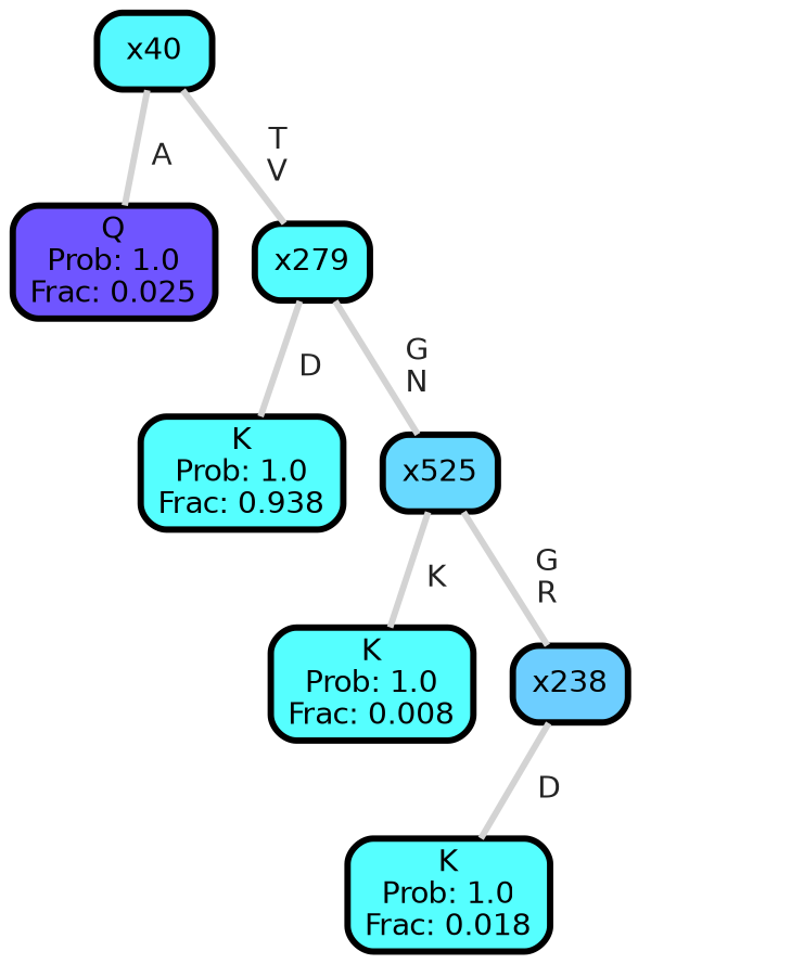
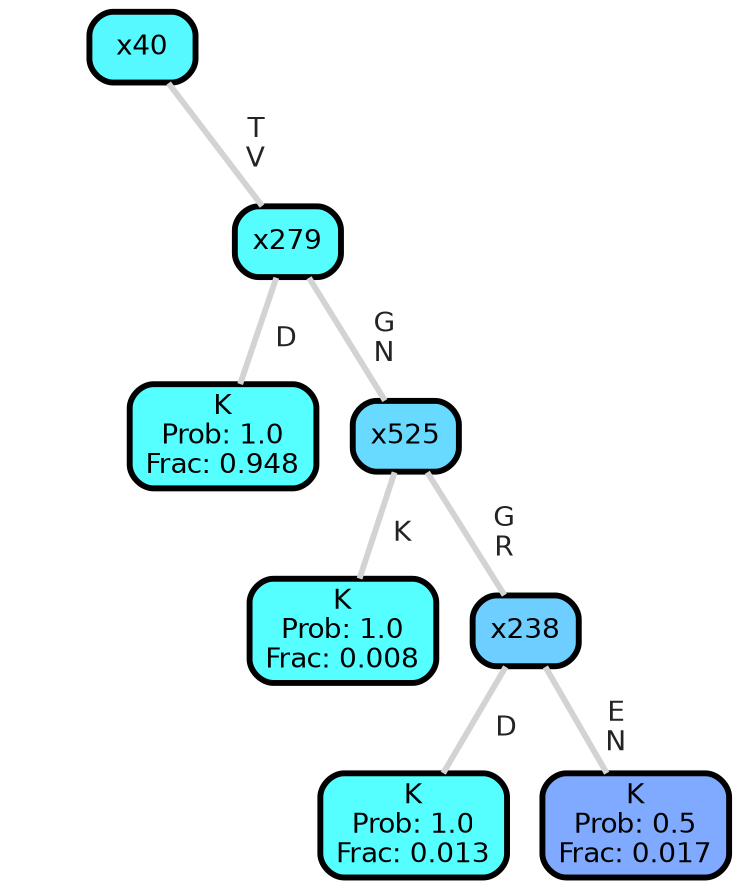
  graph {
    ranksep="0 equally"
    splines=straight
    node [color=black fillcolor="#55ffff" fontcolor=black fontname=helvetica penwidth=3 shape=box style="filled, rounded"]
    edge [color=lightgray fontcolor=grey14 fontname=helvetica fontweight=bold penwidth=3]
-   n1 [fillcolor="#6f55ff" label="Q\nProb: 1.0\nFrac: 0.025"]
    n2 [fillcolor="#56f9ff" label=x40]
    n3 [fillcolor="#55fdff" label=x279]
-   n4 [label="K\nProb: 1.0\nFrac: 0.938"]
+   n4 [label="K\nProb: 1.0\nFrac: 0.948"]
    n5 [fillcolor="#68d9ff" label=x525]
    n6 [label="K\nProb: 1.0\nFrac: 0.008"]
    n7 [fillcolor="#6dceff" label=x238]
-   n8 [label="K\nProb: 1.0\nFrac: 0.018"]
+   n8 [label="K\nProb: 1.0\nFrac: 0.013"]
+   n9 [fillcolor="#80aaff" label="K\nProb: 0.5\nFrac: 0.017"]
    subgraph sub_1 {
      rank=same
    }
-   n2 -- n1 [label=" A"]
    n2 -- n3 [label=" T\n V"]
    n3 -- n4 [label=" D"]
    n3 -- n5 [label=" G\n N"]
    n5 -- n6 [label=" K"]
    n5 -- n7 [label=" G\n R"]
    n7 -- n8 [label=" D"]
+   n7 -- n9 [label=" E\n N"]
  }
